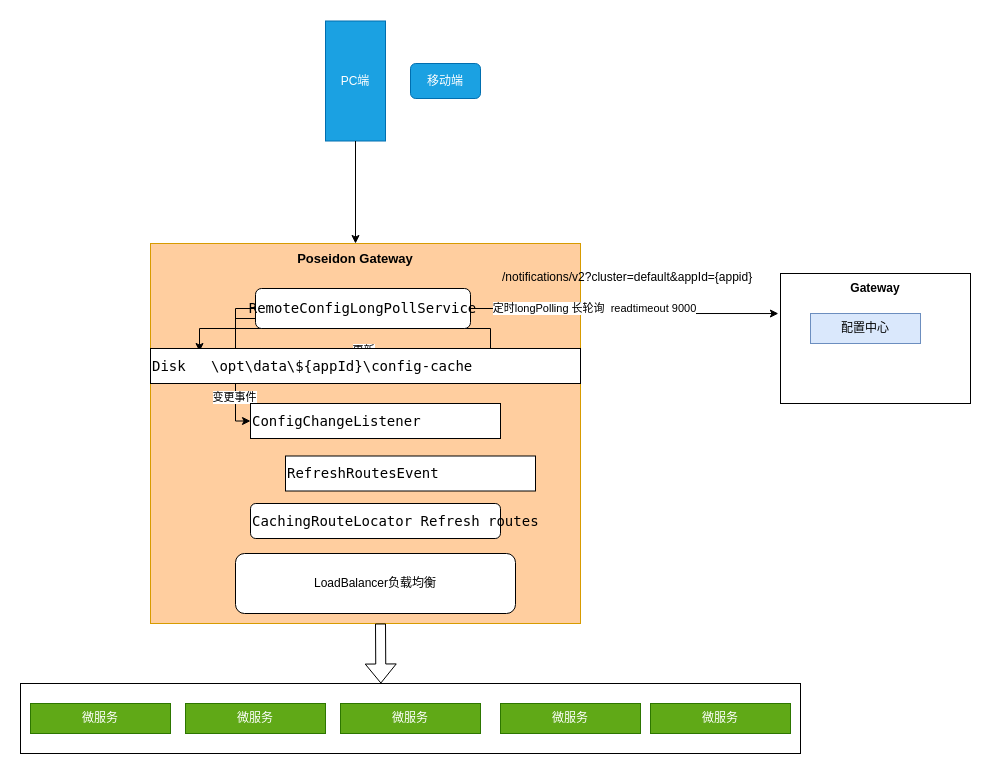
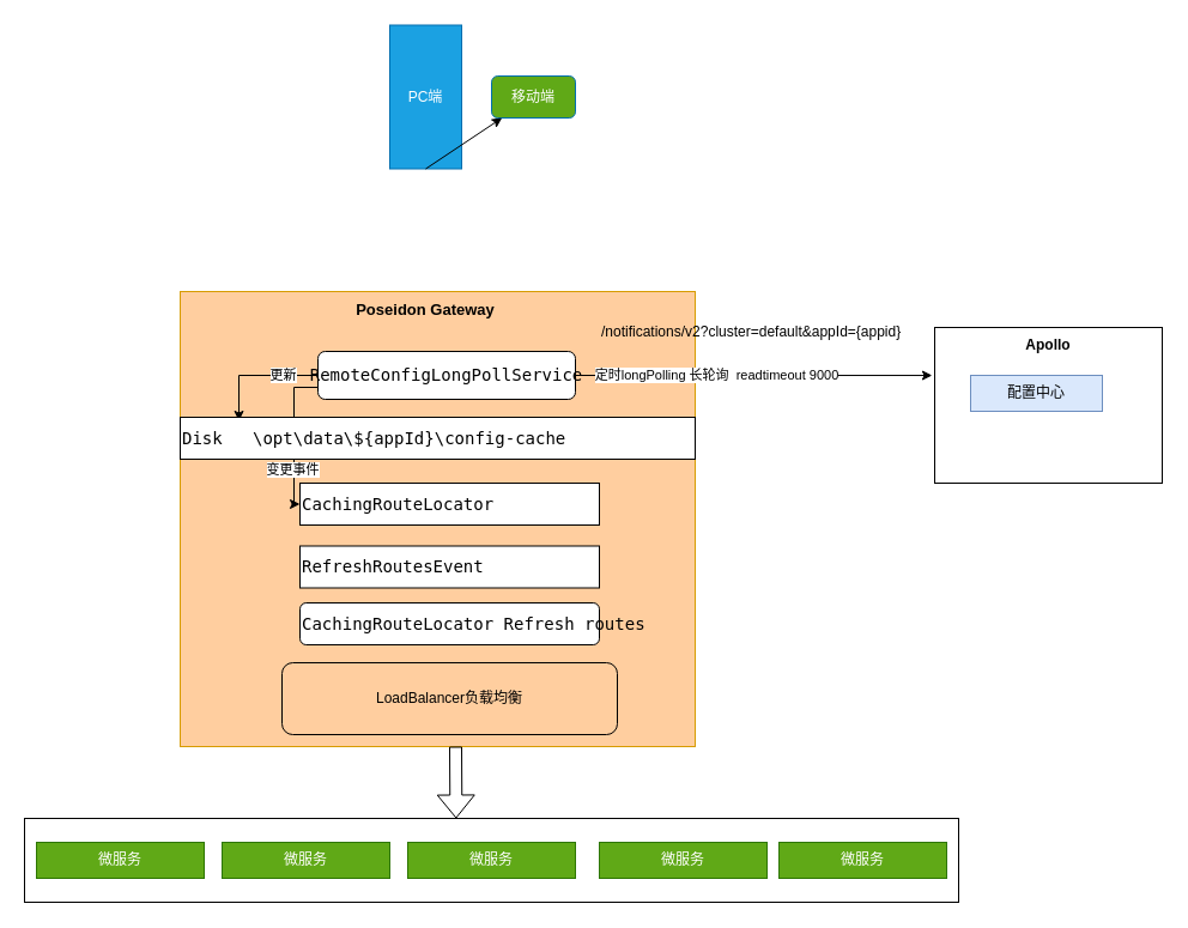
  <mxCell id="0" />
  <mxCell id="1" parent="0" />
- <mxCell id="2" value="移动端" style="rounded=1;whiteSpace=wrap;html=1;fillColor=#1ba1e2;fontColor=#ffffff;strokeColor=#006EAF;" vertex="1" parent="1"><mxGeometry x="410" y="63" width="70" height="35" as="geometry" /></mxCell>
+ <mxCell id="2" value="移动端" style="rounded=1;whiteSpace=wrap;html=1;fillColor=#60a917;fontColor=#ffffff;strokeColor=#006EAF;" vertex="1" parent="1"><mxGeometry x="410" y="63" width="70" height="35" as="geometry" /></mxCell>
  <mxCell id="3" value="PC端" style="rounded=0;whiteSpace=wrap;html=1;direction=south;fillColor=#1ba1e2;fontColor=#ffffff;strokeColor=#006EAF;" vertex="1" parent="1"><mxGeometry x="325" y="20.5" width="60" height="120" as="geometry" /></mxCell>
  <mxCell id="4" value="" style="rounded=0;whiteSpace=wrap;html=1;direction=south;fillColor=#FFCE9F;strokeColor=#d79b00;" vertex="1" parent="1"><mxGeometry x="150" y="243" width="430" height="380" as="geometry" /></mxCell>
  <mxCell id="5" value="Poseidon Gateway" style="text;html=1;strokeColor=none;fillColor=none;align=center;verticalAlign=middle;whiteSpace=wrap;rounded=0;fontStyle=1;fontSize=13;" vertex="1" parent="1"><mxGeometry x="250" y="243" width="210" height="30" as="geometry" /></mxCell>
  <mxCell id="6" value="" style="rounded=0;whiteSpace=wrap;html=1;" vertex="1" parent="1"><mxGeometry x="780" y="273" width="190" height="130" as="geometry" /></mxCell>
  <mxCell id="7" value="" style="rounded=0;whiteSpace=wrap;html=1;direction=south;" vertex="1" parent="1"><mxGeometry x="20" y="683" width="780" height="70" as="geometry" /></mxCell>
  <mxCell id="8" value="微服务" style="rounded=0;whiteSpace=wrap;html=1;fillColor=#60a917;fontColor=#ffffff;strokeColor=#2D7600;" vertex="1" parent="1"><mxGeometry x="30" y="703" width="140" height="30" as="geometry" /></mxCell>
  <mxCell id="9" value="微服务" style="rounded=0;whiteSpace=wrap;html=1;fillColor=#60a917;fontColor=#ffffff;strokeColor=#2D7600;" vertex="1" parent="1"><mxGeometry x="185" y="703" width="140" height="30" as="geometry" /></mxCell>
  <mxCell id="10" value="微服务" style="rounded=0;whiteSpace=wrap;html=1;fillColor=#60a917;fontColor=#ffffff;strokeColor=#2D7600;" vertex="1" parent="1"><mxGeometry x="340" y="703" width="140" height="30" as="geometry" /></mxCell>
  <mxCell id="11" value="微服务" style="rounded=0;whiteSpace=wrap;html=1;fillColor=#60a917;fontColor=#ffffff;strokeColor=#2D7600;" vertex="1" parent="1"><mxGeometry x="500" y="703" width="140" height="30" as="geometry" /></mxCell>
  <mxCell id="12" value="配置中心" style="rounded=0;whiteSpace=wrap;html=1;fillColor=#dae8fc;strokeColor=#6c8ebf;" vertex="1" parent="1"><mxGeometry x="810" y="313" width="110" height="30" as="geometry" /></mxCell>
  <mxCell id="13" value="微服务" style="rounded=0;whiteSpace=wrap;html=1;fillColor=#60a917;fontColor=#ffffff;strokeColor=#2D7600;" vertex="1" parent="1"><mxGeometry x="650" y="703" width="140" height="30" as="geometry" /></mxCell>
- <mxCell id="14" value="Gateway" style="text;html=1;strokeColor=none;fillColor=none;align=center;verticalAlign=middle;whiteSpace=wrap;rounded=0;fontStyle=1" vertex="1" parent="1"><mxGeometry x="830" y="273" width="90" height="30" as="geometry" /></mxCell>
+ <mxCell id="14" value="Apollo" style="text;html=1;strokeColor=none;fillColor=none;align=center;verticalAlign=middle;whiteSpace=wrap;rounded=0;fontStyle=1" vertex="1" parent="1"><mxGeometry x="830" y="273" width="90" height="30" as="geometry" /></mxCell>
  <mxCell id="15" style="edgeStyle=orthogonalEdgeStyle;rounded=0;orthogonalLoop=1;jettySize=auto;html=1;exitX=0;exitY=0.5;exitDx=0;exitDy=0;entryX=0.114;entryY=0.086;entryDx=0;entryDy=0;entryPerimeter=0;" edge="1" parent="1" source="21" target="22"><mxGeometry relative="1" as="geometry" /></mxCell>
  <mxCell id="16" value="更新" style="edgeLabel;html=1;align=center;verticalAlign=middle;resizable=0;points=[];" vertex="1" connectable="0" parent="15"><mxGeometry x="-0.425" y="-1" relative="1" as="geometry"><mxPoint as="offset" /></mxGeometry></mxCell>
  <mxCell id="17" style="edgeStyle=orthogonalEdgeStyle;rounded=0;orthogonalLoop=1;jettySize=auto;html=1;exitX=1;exitY=0.5;exitDx=0;exitDy=0;entryX=-0.011;entryY=0.308;entryDx=0;entryDy=0;entryPerimeter=0;" edge="1" parent="1" source="21" target="6"><mxGeometry relative="1" as="geometry" /></mxCell>
  <mxCell id="18" value="定时longPolling 长轮询&amp;nbsp; readtimeout 9000" style="edgeLabel;html=1;align=center;verticalAlign=middle;resizable=0;points=[];" vertex="1" connectable="0" parent="17"><mxGeometry x="-0.21" y="1" relative="1" as="geometry"><mxPoint x="-1" as="offset" /></mxGeometry></mxCell>
  <mxCell id="19" style="edgeStyle=orthogonalEdgeStyle;rounded=0;orthogonalLoop=1;jettySize=auto;html=1;exitX=0;exitY=0.75;exitDx=0;exitDy=0;entryX=0;entryY=0.5;entryDx=0;entryDy=0;" edge="1" parent="1" source="21" target="28"><mxGeometry relative="1" as="geometry" /></mxCell>
  <mxCell id="20" value="变更事件" style="edgeLabel;html=1;align=center;verticalAlign=middle;resizable=0;points=[];" vertex="1" connectable="0" parent="19"><mxGeometry x="0.429" y="-2" relative="1" as="geometry"><mxPoint as="offset" /></mxGeometry></mxCell>
- <mxCell id="21" value="&lt;div&gt;&lt;pre style=&quot;font-family:'JetBrains Mono',monospace;font-size:10.5pt;&quot;&gt;RemoteConfigLongPollService&lt;/pre&gt;&lt;/div&gt;&lt;div&gt;&lt;pre style=&quot;font-family:'JetBrains Mono',monospace;font-size:10.5pt;&quot;&gt;&lt;/pre&gt;&lt;/div&gt;" style="rounded=1;whiteSpace=wrap;html=1;" vertex="1" parent="1"><mxGeometry x="255" y="288" width="215" height="40" as="geometry" /></mxCell>
+ <mxCell id="21" value="&lt;div&gt;&lt;pre style=&quot;font-family:'JetBrains Mono',monospace;font-size:10.5pt;&quot;&gt;RemoteConfigLongPollService&lt;/pre&gt;&lt;/div&gt;&lt;div&gt;&lt;pre style=&quot;font-family:'JetBrains Mono',monospace;font-size:10.5pt;&quot;&gt;&lt;/pre&gt;&lt;/div&gt;" style="rounded=1;whiteSpace=wrap;html=1;" vertex="1" parent="1"><mxGeometry x="265" y="293" width="215" height="40" as="geometry" /></mxCell>
  <mxCell id="22" value="&lt;div&gt;&lt;pre style=&quot;font-family:'JetBrains Mono',monospace;font-size:10.5pt;&quot;&gt;Disk   \opt\data\${appId}\config-cache&lt;/pre&gt;&lt;/div&gt;" style="rounded=0;whiteSpace=wrap;html=1;align=left;" vertex="1" parent="1"><mxGeometry x="150" y="348" width="430" height="35" as="geometry" /></mxCell>
- <mxCell id="23" value="LoadBalancer负载均衡" style="rounded=1;whiteSpace=wrap;html=1;" vertex="1" parent="1"><mxGeometry x="235" y="553" width="280" height="60" as="geometry" /></mxCell>
+ <mxCell id="23" value="LoadBalancer负载均衡" style="rounded=1;whiteSpace=wrap;html=1;fillColor=#ffce9f;" vertex="1" parent="1"><mxGeometry x="235" y="553" width="280" height="60" as="geometry" /></mxCell>
  <mxCell id="24" value="" style="shape=flexArrow;endArrow=classic;html=1;rounded=0;entryX=0;entryY=0.538;entryDx=0;entryDy=0;entryPerimeter=0;" edge="1" parent="1" target="7"><mxGeometry width="50" height="50" relative="1" as="geometry"><mxPoint x="380" y="623" as="sourcePoint" /><mxPoint x="380" y="673" as="targetPoint" /></mxGeometry></mxCell>
- <mxCell id="25" value="" style="endArrow=classic;html=1;rounded=0;exitX=1;exitY=0.5;exitDx=0;exitDy=0;entryX=0.5;entryY=0;entryDx=0;entryDy=0;" edge="1" parent="1" source="3" target="5"><mxGeometry width="50" height="50" relative="1" as="geometry"><mxPoint x="330" y="203" as="sourcePoint" /><mxPoint x="400" y="203" as="targetPoint" /></mxGeometry></mxCell>
+ <mxCell id="25" value="" style="endArrow=classic;html=1;rounded=0;exitX=1;exitY=0.5;exitDx=0;exitDy=0;" edge="1" parent="1" source="3" target="2"><mxGeometry width="50" height="50" relative="1" as="geometry"><mxPoint x="330" y="203" as="sourcePoint" /><mxPoint x="400" y="203" as="targetPoint" /></mxGeometry></mxCell>
  <mxCell id="26" value="/notifications/v2?cluster=default&amp;appId={appid}" style="text;whiteSpace=wrap;" vertex="1" parent="1"><mxGeometry x="500" y="263" width="330" height="40" as="geometry" /></mxCell>
  <mxCell id="27" value="&lt;div style=&quot;background-color:#ffffff;color:#000000&quot;&gt;&lt;pre style=&quot;font-family:'JetBrains Mono',monospace;font-size:10.5pt;&quot;&gt;&lt;/pre&gt;&lt;/div&gt;" style="text;whiteSpace=wrap;html=1;" vertex="1" parent="1"><mxGeometry x="700" y="313" width="120" height="70" as="geometry" /></mxCell>
- <mxCell id="28" value="&lt;div&gt;&lt;pre style=&quot;font-family:'JetBrains Mono',monospace;font-size:10.5pt;&quot;&gt;ConfigChangeListener&lt;/pre&gt;&lt;/div&gt;&lt;div&gt;&lt;pre style=&quot;font-family:'JetBrains Mono',monospace;font-size:10.5pt;&quot;&gt;&lt;/pre&gt;&lt;/div&gt;" style="rounded=0;whiteSpace=wrap;html=1;align=left;" vertex="1" parent="1"><mxGeometry x="250" y="403" width="250" height="35" as="geometry" /></mxCell>
+ <mxCell id="28" value="&lt;div&gt;&lt;pre style=&quot;font-family:'JetBrains Mono',monospace;font-size:10.5pt;&quot;&gt;CachingRouteLocator&lt;/pre&gt;&lt;/div&gt;&lt;div&gt;&lt;pre style=&quot;font-family:'JetBrains Mono',monospace;font-size:10.5pt;&quot;&gt;&lt;/pre&gt;&lt;/div&gt;" style="rounded=0;whiteSpace=wrap;html=1;align=left;" vertex="1" parent="1"><mxGeometry x="250" y="403" width="250" height="35" as="geometry" /></mxCell>
  <mxCell id="29" value="&lt;div style=&quot;background-color:#ffffff;color:#000000&quot;&gt;&lt;pre style=&quot;font-family:'JetBrains Mono',monospace;font-size:10.5pt;&quot;&gt;&lt;/pre&gt;&lt;/div&gt;" style="text;whiteSpace=wrap;html=1;" vertex="1" parent="1"><mxGeometry x="770" y="385.5" width="160" height="70" as="geometry" /></mxCell>
- <mxCell id="30" value="&lt;pre style=&quot;border-color: var(--border-color); font-family: &amp;quot;JetBrains Mono&amp;quot;, monospace; font-size: 10.5pt;&quot;&gt;RefreshRoutesEvent&lt;/pre&gt;&lt;div&gt;&lt;pre style=&quot;font-family:'JetBrains Mono',monospace;font-size:10.5pt;&quot;&gt;&lt;/pre&gt;&lt;/div&gt;&lt;div&gt;&lt;pre style=&quot;font-family:'JetBrains Mono',monospace;font-size:10.5pt;&quot;&gt;&lt;/pre&gt;&lt;/div&gt;" style="rounded=0;whiteSpace=wrap;html=1;align=left;" vertex="1" parent="1"><mxGeometry x="285" y="455.5" width="250" height="35" as="geometry" /></mxCell>
+ <mxCell id="30" value="&lt;pre style=&quot;border-color: var(--border-color); font-family: &amp;quot;JetBrains Mono&amp;quot;, monospace; font-size: 10.5pt;&quot;&gt;RefreshRoutesEvent&lt;/pre&gt;&lt;div&gt;&lt;pre style=&quot;font-family:'JetBrains Mono',monospace;font-size:10.5pt;&quot;&gt;&lt;/pre&gt;&lt;/div&gt;&lt;div&gt;&lt;pre style=&quot;font-family:'JetBrains Mono',monospace;font-size:10.5pt;&quot;&gt;&lt;/pre&gt;&lt;/div&gt;" style="rounded=0;whiteSpace=wrap;html=1;align=left;" vertex="1" parent="1"><mxGeometry x="250" y="455.5" width="250" height="35" as="geometry" /></mxCell>
  <mxCell id="31" value="&lt;pre style=&quot;border-color: var(--border-color); font-family: &amp;quot;JetBrains Mono&amp;quot;, monospace; font-size: 10.5pt;&quot;&gt;CachingRouteLocator Refresh routes&lt;br&gt;&lt;/pre&gt;&lt;pre style=&quot;border-color: var(--border-color); font-family: &amp;quot;JetBrains Mono&amp;quot;, monospace; font-size: 10.5pt;&quot;&gt;&lt;/pre&gt;&lt;div&gt;&lt;pre style=&quot;font-family:'JetBrains Mono',monospace;font-size:10.5pt;&quot;&gt;&lt;/pre&gt;&lt;/div&gt;&lt;div&gt;&lt;pre style=&quot;font-family:'JetBrains Mono',monospace;font-size:10.5pt;&quot;&gt;&lt;/pre&gt;&lt;/div&gt;" style="whiteSpace=wrap;html=1;align=left;rounded=1;" vertex="1" parent="1"><mxGeometry x="250" y="503" width="250" height="35" as="geometry" /></mxCell>
